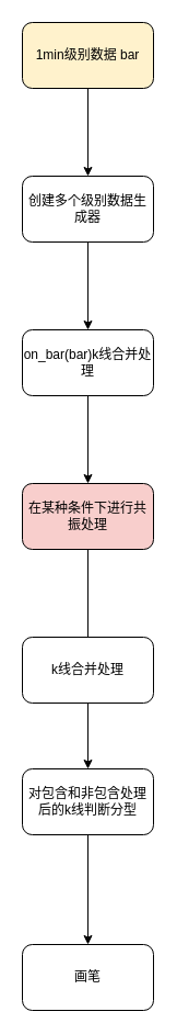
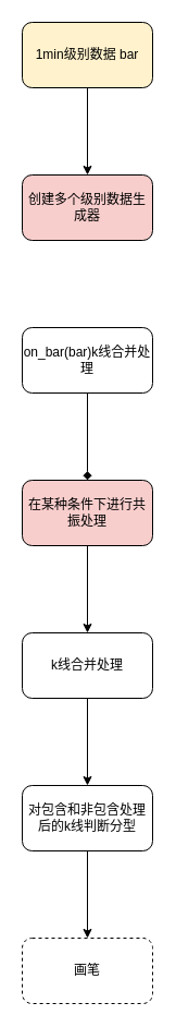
  <mxCell id="0" />
  <mxCell id="1" parent="0" />
  <mxCell id="2" value="" style="edgeStyle=orthogonalEdgeStyle;rounded=0;orthogonalLoop=1;jettySize=auto;html=1;" edge="1" parent="1" source="3" target="5"><mxGeometry relative="1" as="geometry" /></mxCell>
  <mxCell id="3" value="1min级别数据 bar" style="rounded=1;whiteSpace=wrap;html=1;fillColor=#fff2cc;" vertex="1" parent="1"><mxGeometry x="20" y="20" width="120" height="60" as="geometry" /></mxCell>
- <mxCell id="4" value="" style="edgeStyle=orthogonalEdgeStyle;rounded=0;orthogonalLoop=1;jettySize=auto;html=1;" edge="1" parent="1" source="5" target="7"><mxGeometry relative="1" as="geometry" /></mxCell>
- <mxCell id="5" value="创建多个级别数据生成器" style="whiteSpace=wrap;html=1;rounded=1;" vertex="1" parent="1"><mxGeometry x="20" y="160" width="120" height="60" as="geometry" /></mxCell>
- <mxCell id="6" value="" style="edgeStyle=orthogonalEdgeStyle;rounded=0;orthogonalLoop=1;jettySize=auto;html=1;" edge="1" parent="1" source="7" target="9"><mxGeometry relative="1" as="geometry" /></mxCell>
+ <mxCell id="5" value="创建多个级别数据生成器" style="whiteSpace=wrap;html=1;rounded=1;fillColor=#f8cecc;" vertex="1" parent="1"><mxGeometry x="20" y="160" width="120" height="60" as="geometry" /></mxCell>
+ <mxCell id="6" value="" style="edgeStyle=orthogonalEdgeStyle;rounded=0;orthogonalLoop=1;jettySize=auto;html=1;endArrow=diamond;" edge="1" parent="1" source="7" target="9"><mxGeometry relative="1" as="geometry" /></mxCell>
  <mxCell id="7" value="on_bar(bar)k线合并处理" style="whiteSpace=wrap;html=1;rounded=1;" vertex="1" parent="1"><mxGeometry x="20" y="300" width="120" height="60" as="geometry" /></mxCell>
- <mxCell id="8" value="" style="edgeStyle=orthogonalEdgeStyle;rounded=0;orthogonalLoop=1;jettySize=auto;html=1;endArrow=none;" edge="1" parent="1" source="9" target="11"><mxGeometry relative="1" as="geometry" /></mxCell>
+ <mxCell id="8" value="" style="edgeStyle=orthogonalEdgeStyle;rounded=0;orthogonalLoop=1;jettySize=auto;html=1;" edge="1" parent="1" source="9" target="11"><mxGeometry relative="1" as="geometry" /></mxCell>
  <mxCell id="9" value="在某种条件下进行共振处理" style="whiteSpace=wrap;html=1;rounded=1;fillColor=#f8cecc;" vertex="1" parent="1"><mxGeometry x="20" y="440" width="120" height="60" as="geometry" /></mxCell>
  <mxCell id="10" value="" style="edgeStyle=orthogonalEdgeStyle;rounded=0;orthogonalLoop=1;jettySize=auto;html=1;" edge="1" parent="1" source="11" target="13"><mxGeometry relative="1" as="geometry" /></mxCell>
  <mxCell id="11" value="k线合并处理" style="whiteSpace=wrap;html=1;rounded=1;" vertex="1" parent="1"><mxGeometry x="20" y="580" width="120" height="60" as="geometry" /></mxCell>
  <mxCell id="12" value="" style="edgeStyle=orthogonalEdgeStyle;rounded=0;orthogonalLoop=1;jettySize=auto;html=1;" edge="1" parent="1" source="13" target="14"><mxGeometry relative="1" as="geometry" /></mxCell>
- <mxCell id="13" value="对包含和非包含处理后的k线判断分型" style="whiteSpace=wrap;html=1;rounded=1;" vertex="1" parent="1"><mxGeometry x="20" y="700" width="120" height="60" as="geometry" /></mxCell>
- <mxCell id="14" value="画笔" style="whiteSpace=wrap;html=1;rounded=1;" vertex="1" parent="1"><mxGeometry x="20" y="860" width="120" height="60" as="geometry" /></mxCell>
+ <mxCell id="13" value="对包含和非包含处理后的k线判断分型" style="whiteSpace=wrap;html=1;rounded=1;" vertex="1" parent="1"><mxGeometry x="20" y="720" width="120" height="60" as="geometry" /></mxCell>
+ <mxCell id="14" value="画笔" style="whiteSpace=wrap;html=1;rounded=1;dashed=1;" vertex="1" parent="1"><mxGeometry x="20" y="860" width="120" height="60" as="geometry" /></mxCell>
